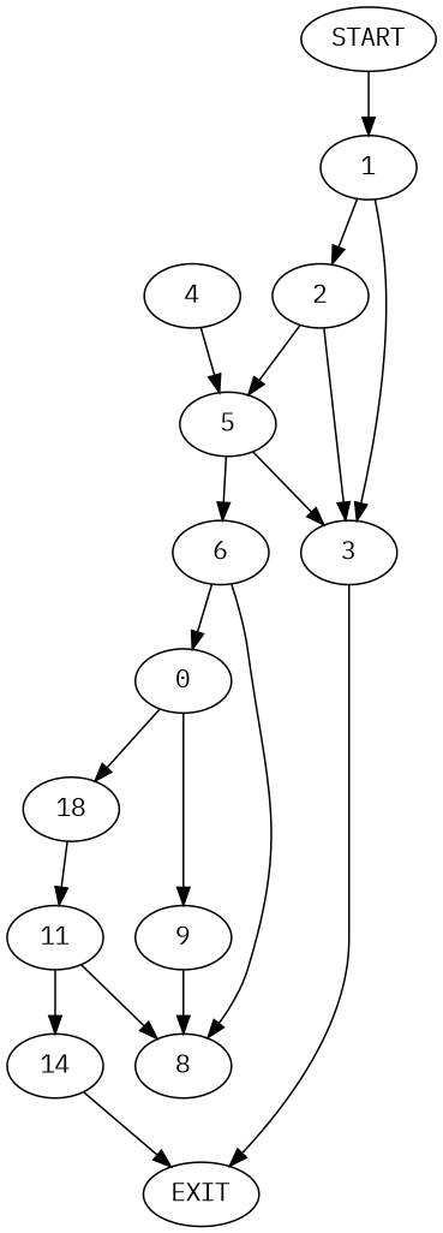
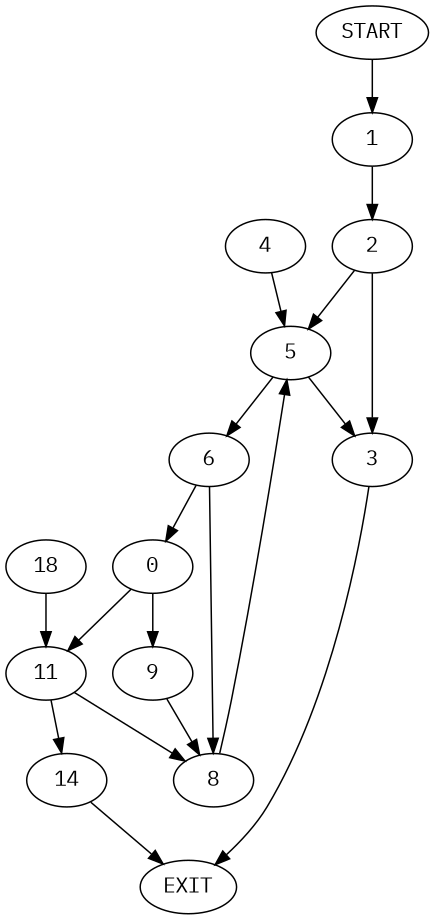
  digraph {
    fontname="IBM Plex Mono"
    node [fontname="IBM Plex Mono"]
    edge [fontname="IBM Plex Mono"]
    n1 [label=START]
    1
    2
    3
    n5 [label=EXIT]
    5
    4
    6
    n9 [label=0]
    8
    9
    n12 [label=18]
    11
    n14 [label=14]
    n1 -> 1
    1 -> 2
-   1 -> 3
    2 -> 3
    2 -> 5
    3 -> n5
    5 -> 3
    5 -> 6
    4 -> 5
    6 -> n9
    6 -> 8
    n9 -> 9
-   n9 -> n12
+   n9 -> 11
+   8 -> 5
    9 -> 8
    n12 -> 11
    11 -> 8
    11 -> n14
    n14 -> n5
  }
